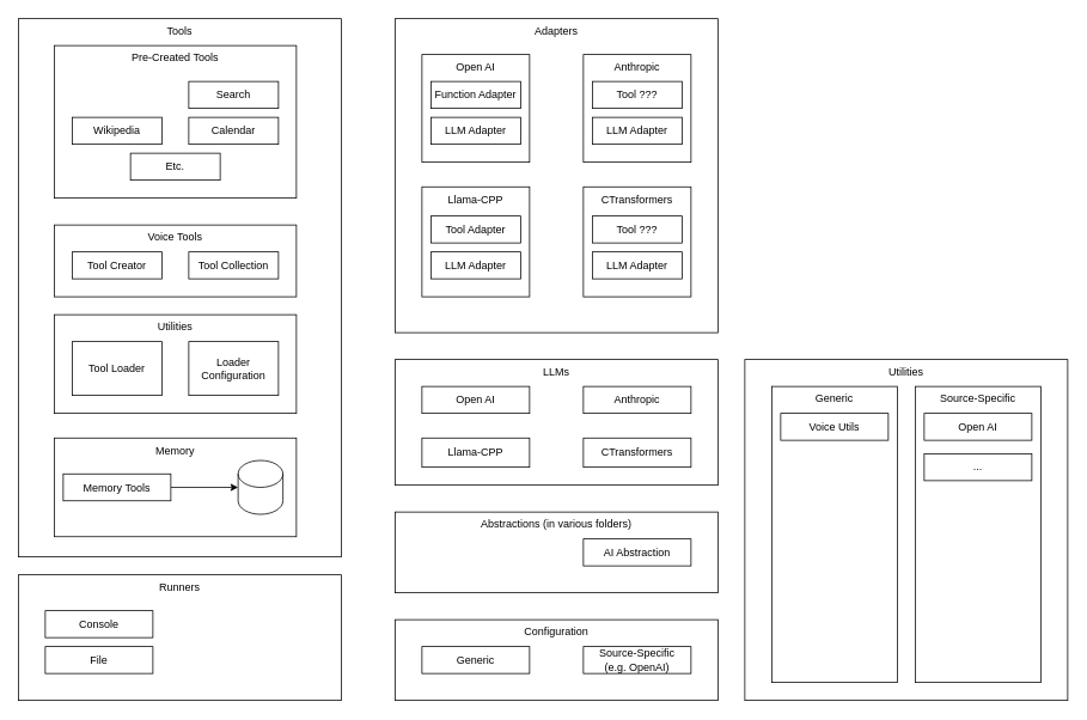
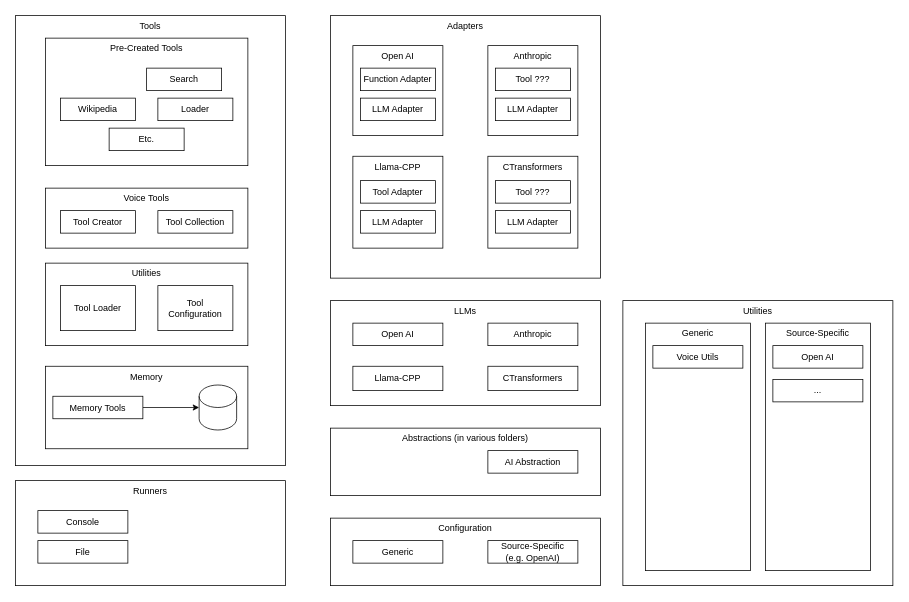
  <mxCell id="0" />
  <mxCell id="1" parent="0" />
  <mxCell id="2" value="Tools" style="rounded=0;whiteSpace=wrap;html=1;verticalAlign=top;" vertex="1" parent="1"><mxGeometry x="20" y="20" width="360" height="600" as="geometry" /></mxCell>
  <mxCell id="3" value="Memory" style="rounded=0;whiteSpace=wrap;html=1;verticalAlign=top;" vertex="1" parent="1"><mxGeometry x="60" y="487.5" width="270" height="110" as="geometry" /></mxCell>
  <mxCell id="4" value="Adapters" style="rounded=0;whiteSpace=wrap;html=1;verticalAlign=top;" vertex="1" parent="1"><mxGeometry x="440" y="20" width="360" height="350" as="geometry" /></mxCell>
  <mxCell id="5" value="Pre-Created Tools" style="rounded=0;whiteSpace=wrap;html=1;verticalAlign=top;" vertex="1" parent="1"><mxGeometry x="60" y="50" width="270" height="170" as="geometry" /></mxCell>
  <mxCell id="6" value="Open AI" style="rounded=0;whiteSpace=wrap;html=1;verticalAlign=top;" vertex="1" parent="1"><mxGeometry x="470" y="60" width="120" height="120" as="geometry" /></mxCell>
  <mxCell id="7" value="Anthropic" style="rounded=0;whiteSpace=wrap;html=1;verticalAlign=top;" vertex="1" parent="1"><mxGeometry x="650" y="60" width="120" height="120" as="geometry" /></mxCell>
  <mxCell id="8" value="Llama-CPP" style="rounded=0;whiteSpace=wrap;html=1;verticalAlign=top;" vertex="1" parent="1"><mxGeometry x="470" y="207.5" width="120" height="122.5" as="geometry" /></mxCell>
  <mxCell id="9" value="CTransformers" style="rounded=0;whiteSpace=wrap;html=1;verticalAlign=top;" vertex="1" parent="1"><mxGeometry x="650" y="207.5" width="120" height="122.5" as="geometry" /></mxCell>
- <mxCell id="10" value="Search" style="rounded=0;whiteSpace=wrap;html=1;" vertex="1" parent="1"><mxGeometry x="210" y="90" width="100" height="30" as="geometry" /></mxCell>
+ <mxCell id="10" value="Search" style="rounded=0;whiteSpace=wrap;html=1;" vertex="1" parent="1"><mxGeometry x="195" y="90" width="100" height="30" as="geometry" /></mxCell>
  <mxCell id="11" value="Wikipedia" style="rounded=0;whiteSpace=wrap;html=1;" vertex="1" parent="1"><mxGeometry x="80" y="130" width="100" height="30" as="geometry" /></mxCell>
- <mxCell id="12" value="Calendar" style="rounded=0;whiteSpace=wrap;html=1;" vertex="1" parent="1"><mxGeometry x="210" y="130" width="100" height="30" as="geometry" /></mxCell>
+ <mxCell id="12" value="Loader" style="rounded=0;whiteSpace=wrap;html=1;" vertex="1" parent="1"><mxGeometry x="210" y="130" width="100" height="30" as="geometry" /></mxCell>
  <mxCell id="13" value="Etc." style="rounded=0;whiteSpace=wrap;html=1;" vertex="1" parent="1"><mxGeometry x="145" y="170" width="100" height="30" as="geometry" /></mxCell>
  <mxCell id="14" value="Voice Tools" style="rounded=0;whiteSpace=wrap;html=1;verticalAlign=top;" vertex="1" parent="1"><mxGeometry x="60" y="250" width="270" height="80" as="geometry" /></mxCell>
  <mxCell id="15" value="Tool Creator" style="rounded=0;whiteSpace=wrap;html=1;" vertex="1" parent="1"><mxGeometry x="80" y="280" width="100" height="30" as="geometry" /></mxCell>
  <mxCell id="16" value="Tool Collection" style="rounded=0;whiteSpace=wrap;html=1;" vertex="1" parent="1"><mxGeometry x="210" y="280" width="100" height="30" as="geometry" /></mxCell>
  <mxCell id="17" value="LLM Adapter" style="rounded=0;whiteSpace=wrap;html=1;" vertex="1" parent="1"><mxGeometry x="480" y="130" width="100" height="30" as="geometry" /></mxCell>
  <mxCell id="18" value="Tool ???" style="rounded=0;whiteSpace=wrap;html=1;" vertex="1" parent="1"><mxGeometry x="660" y="90" width="100" height="30" as="geometry" /></mxCell>
  <mxCell id="19" value="LLM Adapter" style="rounded=0;whiteSpace=wrap;html=1;" vertex="1" parent="1"><mxGeometry x="660" y="130" width="100" height="30" as="geometry" /></mxCell>
  <mxCell id="20" value="Tool ???" style="rounded=0;whiteSpace=wrap;html=1;" vertex="1" parent="1"><mxGeometry x="660" y="240" width="100" height="30" as="geometry" /></mxCell>
  <mxCell id="21" value="LLM Adapter" style="rounded=0;whiteSpace=wrap;html=1;" vertex="1" parent="1"><mxGeometry x="660" y="280" width="100" height="30" as="geometry" /></mxCell>
  <mxCell id="22" value="Tool Adapter" style="rounded=0;whiteSpace=wrap;html=1;" vertex="1" parent="1"><mxGeometry x="480" y="240" width="100" height="30" as="geometry" /></mxCell>
  <mxCell id="23" value="LLM Adapter" style="rounded=0;whiteSpace=wrap;html=1;" vertex="1" parent="1"><mxGeometry x="480" y="280" width="100" height="30" as="geometry" /></mxCell>
  <mxCell id="24" value="LLMs" style="rounded=0;whiteSpace=wrap;html=1;verticalAlign=top;" vertex="1" parent="1"><mxGeometry x="440" y="400" width="360" height="140" as="geometry" /></mxCell>
  <mxCell id="25" value="Open AI" style="rounded=0;whiteSpace=wrap;html=1;verticalAlign=middle;align=center;" vertex="1" parent="1"><mxGeometry x="470" y="430" width="120" height="30" as="geometry" /></mxCell>
  <mxCell id="26" value="Anthropic" style="rounded=0;whiteSpace=wrap;html=1;verticalAlign=middle;align=center;" vertex="1" parent="1"><mxGeometry x="650" y="430" width="120" height="30" as="geometry" /></mxCell>
  <mxCell id="27" value="Llama-CPP" style="rounded=0;whiteSpace=wrap;html=1;verticalAlign=middle;align=center;" vertex="1" parent="1"><mxGeometry x="470" y="487.5" width="120" height="32.5" as="geometry" /></mxCell>
  <mxCell id="28" value="CTransformers" style="rounded=0;whiteSpace=wrap;html=1;verticalAlign=middle;align=center;" vertex="1" parent="1"><mxGeometry x="650" y="487.5" width="120" height="32.5" as="geometry" /></mxCell>
  <mxCell id="29" value="Runners" style="rounded=0;whiteSpace=wrap;html=1;verticalAlign=top;" vertex="1" parent="1"><mxGeometry x="20" y="640" width="360" height="140" as="geometry" /></mxCell>
  <mxCell id="30" value="Abstractions (in various folders)" style="rounded=0;whiteSpace=wrap;html=1;verticalAlign=top;" vertex="1" parent="1"><mxGeometry x="440" y="570" width="360" height="90" as="geometry" /></mxCell>
  <mxCell id="31" value="Console" style="rounded=0;whiteSpace=wrap;html=1;verticalAlign=middle;align=center;" vertex="1" parent="1"><mxGeometry x="50" y="680" width="120" height="30" as="geometry" /></mxCell>
  <mxCell id="32" value="AI Abstraction" style="rounded=0;whiteSpace=wrap;html=1;verticalAlign=middle;align=center;" vertex="1" parent="1"><mxGeometry x="650" y="600" width="120" height="30" as="geometry" /></mxCell>
  <mxCell id="33" value="Utilities" style="rounded=0;whiteSpace=wrap;html=1;verticalAlign=top;" vertex="1" parent="1"><mxGeometry x="60" y="350" width="270" height="110" as="geometry" /></mxCell>
  <mxCell id="34" value="Tool Loader" style="rounded=0;whiteSpace=wrap;html=1;" vertex="1" parent="1"><mxGeometry x="80" y="380" width="100" height="60" as="geometry" /></mxCell>
- <mxCell id="35" value="Loader&lt;br&gt;Configuration" style="rounded=0;whiteSpace=wrap;html=1;" vertex="1" parent="1"><mxGeometry x="210" y="380" width="100" height="60" as="geometry" /></mxCell>
+ <mxCell id="35" value="Tool&lt;br&gt;Configuration" style="rounded=0;whiteSpace=wrap;html=1;" vertex="1" parent="1"><mxGeometry x="210" y="380" width="100" height="60" as="geometry" /></mxCell>
  <mxCell id="36" value="File" style="rounded=0;whiteSpace=wrap;html=1;verticalAlign=middle;align=center;" vertex="1" parent="1"><mxGeometry x="50" y="720" width="120" height="30" as="geometry" /></mxCell>
  <mxCell id="37" value="Function Adapter" style="rounded=0;whiteSpace=wrap;html=1;" vertex="1" parent="1"><mxGeometry x="480" y="90" width="100" height="30" as="geometry" /></mxCell>
  <mxCell id="38" value="Configuration" style="rounded=0;whiteSpace=wrap;html=1;verticalAlign=top;" vertex="1" parent="1"><mxGeometry x="440" y="690" width="360" height="90" as="geometry" /></mxCell>
  <mxCell id="39" value="Generic" style="rounded=0;whiteSpace=wrap;html=1;verticalAlign=middle;align=center;" vertex="1" parent="1"><mxGeometry x="470" y="720" width="120" height="30" as="geometry" /></mxCell>
  <mxCell id="40" value="Source-Specific&lt;br&gt;(e.g. OpenAI)" style="rounded=0;whiteSpace=wrap;html=1;verticalAlign=middle;align=center;" vertex="1" parent="1"><mxGeometry x="650" y="720" width="120" height="30" as="geometry" /></mxCell>
  <mxCell id="41" value="Utilities" style="rounded=0;whiteSpace=wrap;html=1;verticalAlign=top;" vertex="1" parent="1"><mxGeometry x="830" y="400" width="360" height="380" as="geometry" /></mxCell>
  <mxCell id="42" value="Generic" style="rounded=0;whiteSpace=wrap;html=1;verticalAlign=top;align=center;" vertex="1" parent="1"><mxGeometry x="860" y="430" width="140" height="330" as="geometry" /></mxCell>
  <mxCell id="43" value="Source-Specific" style="rounded=0;whiteSpace=wrap;html=1;verticalAlign=top;align=center;" vertex="1" parent="1"><mxGeometry x="1020" y="430" width="140" height="330" as="geometry" /></mxCell>
  <mxCell id="44" value="Open AI" style="rounded=0;whiteSpace=wrap;html=1;verticalAlign=middle;align=center;" vertex="1" parent="1"><mxGeometry x="1030" y="460" width="120" height="30" as="geometry" /></mxCell>
  <mxCell id="45" value="..." style="rounded=0;whiteSpace=wrap;html=1;verticalAlign=middle;align=center;" vertex="1" parent="1"><mxGeometry x="1030" y="505" width="120" height="30" as="geometry" /></mxCell>
  <mxCell id="46" value="Voice Utils" style="rounded=0;whiteSpace=wrap;html=1;verticalAlign=middle;align=center;" vertex="1" parent="1"><mxGeometry x="870" y="460" width="120" height="30" as="geometry" /></mxCell>
  <mxCell id="47" style="edgeStyle=orthogonalEdgeStyle;rounded=0;orthogonalLoop=1;jettySize=auto;html=1;exitX=1;exitY=0.5;exitDx=0;exitDy=0;entryX=0;entryY=0.5;entryDx=0;entryDy=0;entryPerimeter=0;" edge="1" parent="1" source="48" target="49"><mxGeometry relative="1" as="geometry" /></mxCell>
  <mxCell id="48" value="Memory Tools" style="rounded=0;whiteSpace=wrap;html=1;verticalAlign=middle;align=center;" vertex="1" parent="1"><mxGeometry x="70" y="527.5" width="120" height="30" as="geometry" /></mxCell>
  <mxCell id="49" value="" style="shape=cylinder3;whiteSpace=wrap;html=1;boundedLbl=1;backgroundOutline=1;size=15;" vertex="1" parent="1"><mxGeometry x="265" y="512.5" width="50" height="60" as="geometry" /></mxCell>
